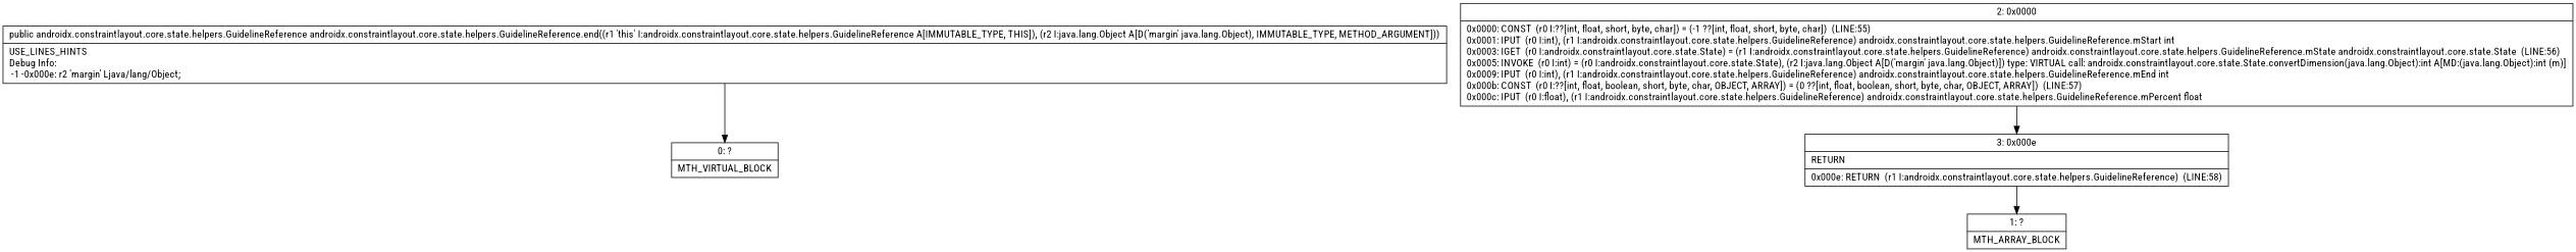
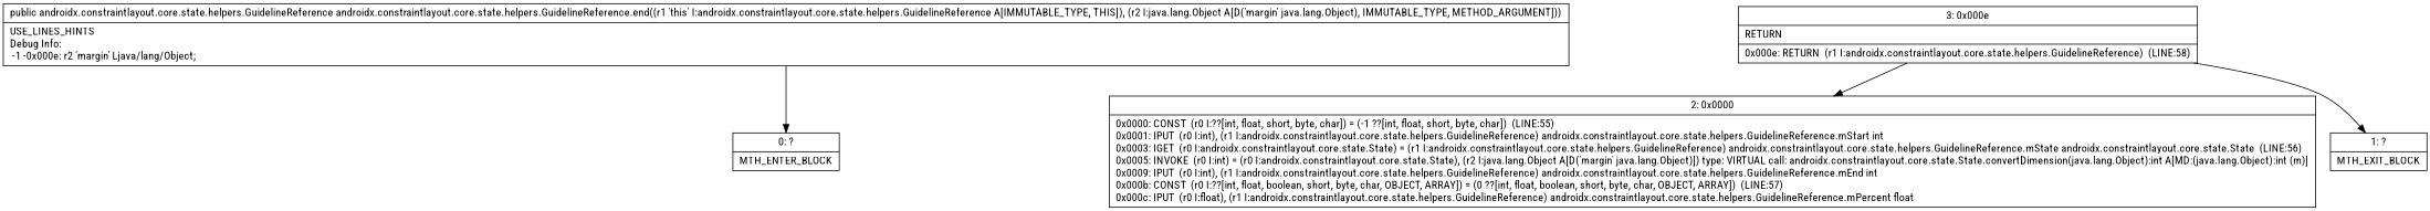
  digraph {
    fontname="Roboto Condensed"
    node [fontname="Roboto Condensed" shape=record]
    edge [fontname="Roboto Condensed"]
-   n1 [label="{0\:\ ?|MTH_VIRTUAL_BLOCK\l}"]
+   n1 [label="{0\:\ ?|MTH_ENTER_BLOCK\l}"]
    n2 [label="{2\:\ 0x0000|0x0000: CONST  (r0 I:??[int, float, short, byte, char]) = (\-1 ??[int, float, short, byte, char])  (LINE:55)\l0x0001: IPUT  (r0 I:int), (r1 I:androidx.constraintlayout.core.state.helpers.GuidelineReference) androidx.constraintlayout.core.state.helpers.GuidelineReference.mStart int \l0x0003: IGET  (r0 I:androidx.constraintlayout.core.state.State) = (r1 I:androidx.constraintlayout.core.state.helpers.GuidelineReference) androidx.constraintlayout.core.state.helpers.GuidelineReference.mState androidx.constraintlayout.core.state.State  (LINE:56)\l0x0005: INVOKE  (r0 I:int) = (r0 I:androidx.constraintlayout.core.state.State), (r2 I:java.lang.Object A[D('margin' java.lang.Object)]) type: VIRTUAL call: androidx.constraintlayout.core.state.State.convertDimension(java.lang.Object):int A[MD:(java.lang.Object):int (m)]\l0x0009: IPUT  (r0 I:int), (r1 I:androidx.constraintlayout.core.state.helpers.GuidelineReference) androidx.constraintlayout.core.state.helpers.GuidelineReference.mEnd int \l0x000b: CONST  (r0 I:??[int, float, boolean, short, byte, char, OBJECT, ARRAY]) = (0 ??[int, float, boolean, short, byte, char, OBJECT, ARRAY])  (LINE:57)\l0x000c: IPUT  (r0 I:float), (r1 I:androidx.constraintlayout.core.state.helpers.GuidelineReference) androidx.constraintlayout.core.state.helpers.GuidelineReference.mPercent float \l}"]
    n3 [label="{3\:\ 0x000e|RETURN\l|0x000e: RETURN  (r1 I:androidx.constraintlayout.core.state.helpers.GuidelineReference)  (LINE:58)\l}"]
-   n4 [label="{1\:\ ?|MTH_ARRAY_BLOCK\l}"]
+   n4 [label="{1\:\ ?|MTH_EXIT_BLOCK\l}"]
    n5 [label="{public androidx.constraintlayout.core.state.helpers.GuidelineReference androidx.constraintlayout.core.state.helpers.GuidelineReference.end((r1 'this' I:androidx.constraintlayout.core.state.helpers.GuidelineReference A[IMMUTABLE_TYPE, THIS]), (r2 I:java.lang.Object A[D('margin' java.lang.Object), IMMUTABLE_TYPE, METHOD_ARGUMENT]))  | USE_LINES_HINTS\lDebug Info:\l  \-1 \-0x000e: r2 'margin' Ljava\/lang\/Object;\l}"]
-   n2 -> n3
+   n3 -> n2
    n3 -> n4
    n5 -> n1
  }
